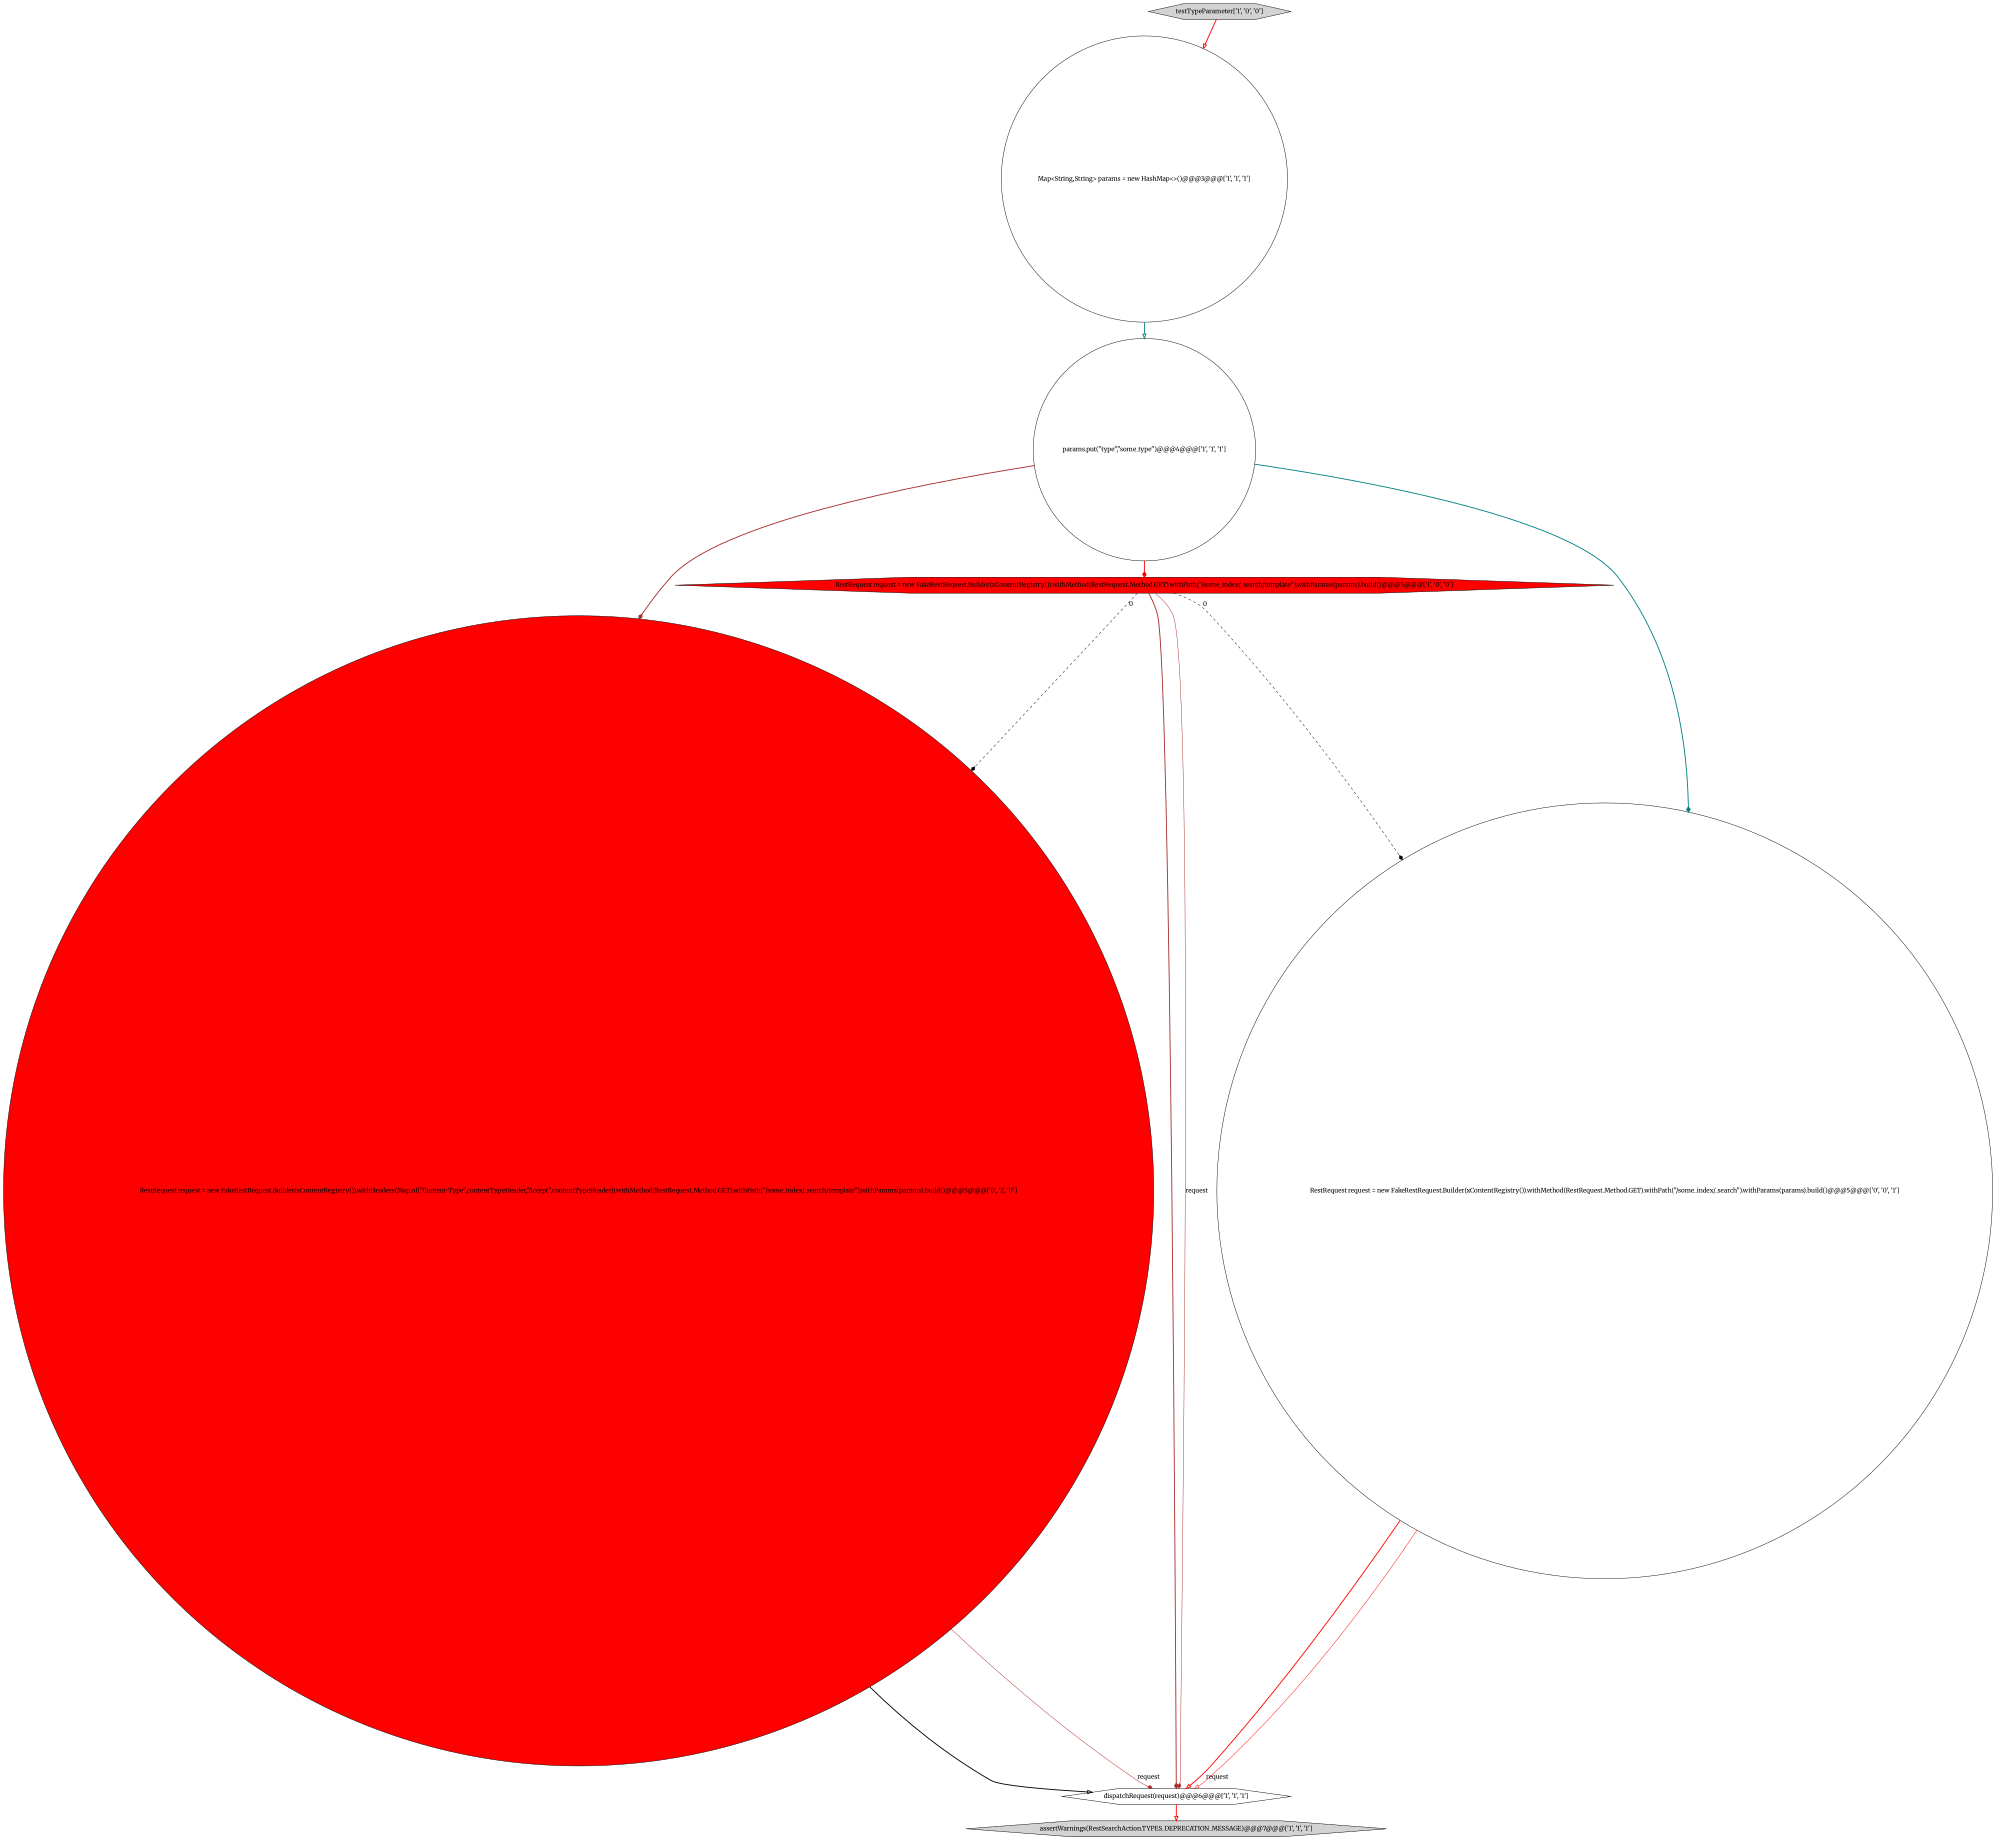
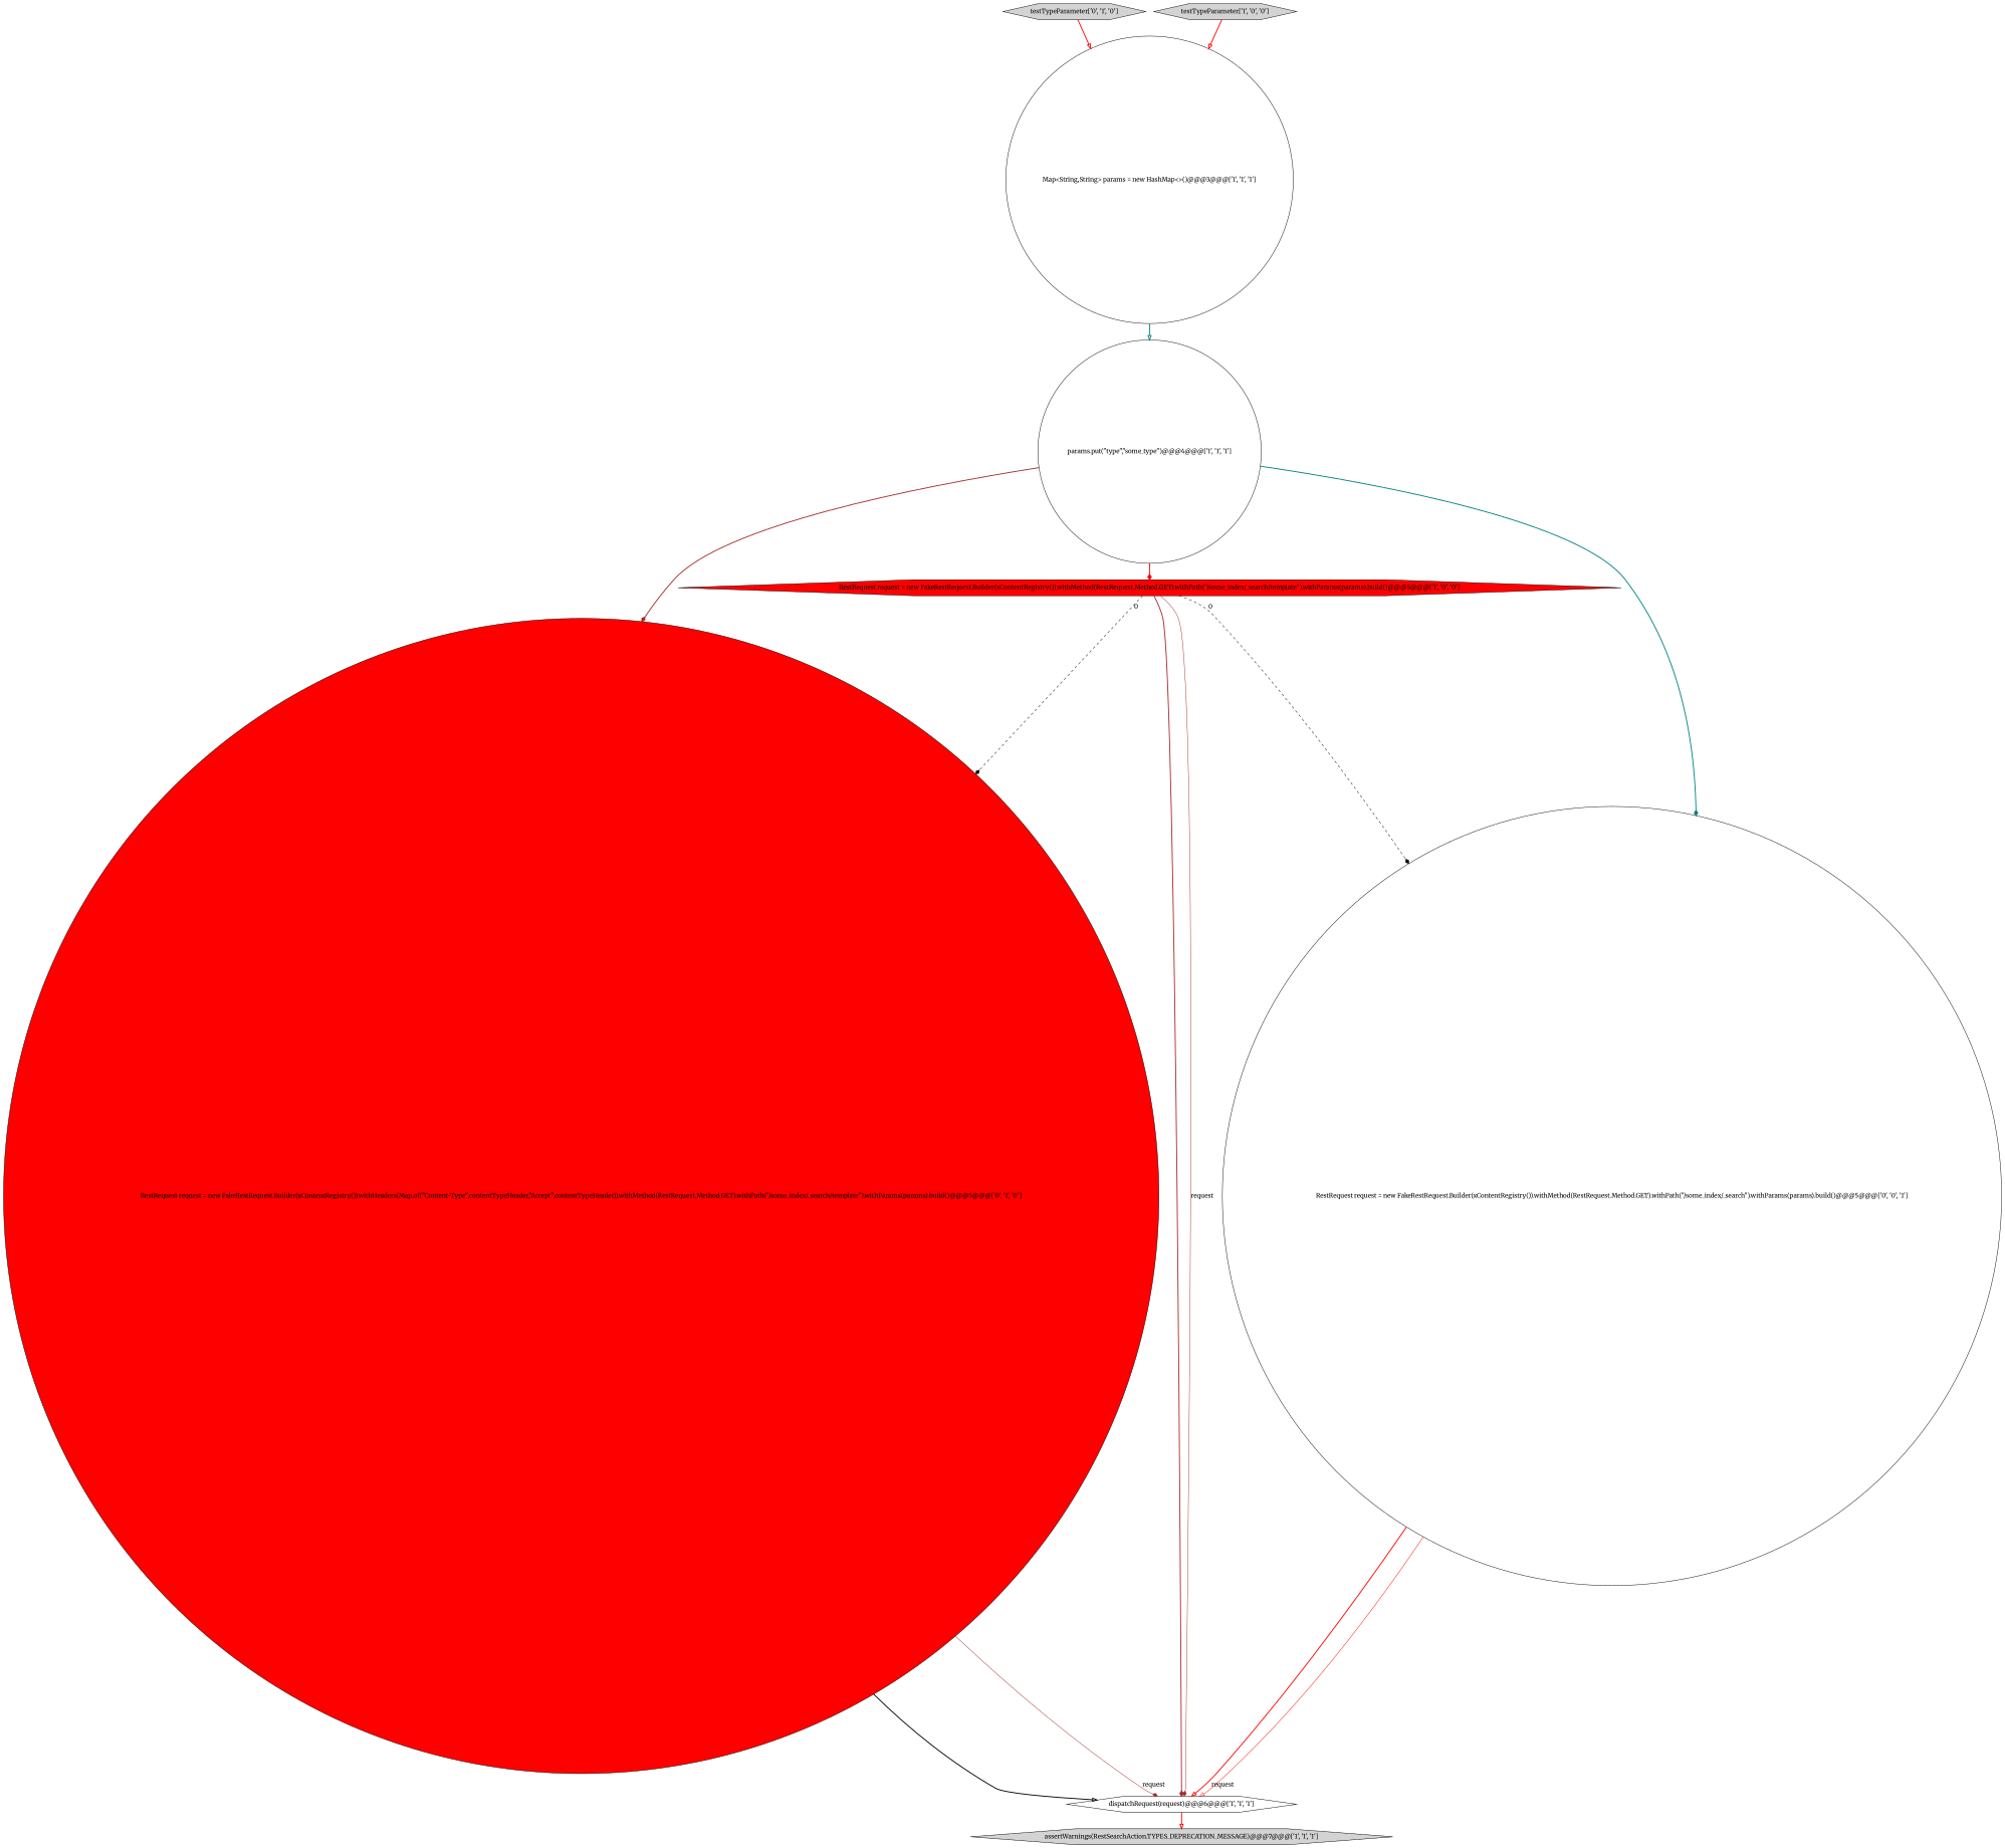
  digraph {
    fontname=Merriweather
    node [fillcolor=white fontname=Merriweather shape=hexagon style=filled]
    edge [arrowhead=diamond color=red fontname=Merriweather style=bold]
    n1 [fillcolor=red label="RestRequest request = new FakeRestRequest.Builder(xContentRegistry()).withHeaders(Map.of(\"Content-Type\",contentTypeHeader,\"Accept\",contentTypeHeader)).withMethod(RestRequest.Method.GET).withPath(\"/some_index/_search/template\").withParams(params).build()@@@5@@@['0', '1', '0']" shape=circle]
    n2 [label="dispatchRequest(request)@@@6@@@['1', '1', '1']"]
    n3 [fillcolor=lightgray label="assertWarnings(RestSearchAction.TYPES_DEPRECATION_MESSAGE)@@@7@@@['1', '1', '1']"]
    n4 [fillcolor=red label="RestRequest request = new FakeRestRequest.Builder(xContentRegistry()).withMethod(RestRequest.Method.GET).withPath(\"/some_index/_search/template\").withParams(params).build()@@@5@@@['1', '0', '0']"]
    n5 [label="RestRequest request = new FakeRestRequest.Builder(xContentRegistry()).withMethod(RestRequest.Method.GET).withPath(\"/some_index/_search\").withParams(params).build()@@@5@@@['0', '0', '1']" shape=circle]
    n6 [label="Map<String,String> params = new HashMap<>()@@@3@@@['1', '1', '1']" shape=circle]
    n7 [label="params.put(\"type\",\"some_type\")@@@4@@@['1', '1', '1']" shape=circle]
+   n8 [fillcolor=lightgray label="testTypeParameter['0', '1', '0']"]
    n9 [fillcolor=lightgray label="testTypeParameter['1', '0', '0']"]
    n1 -> n2 [arrowhead=onormal color=black]
    n1 -> n2 [color=brown label=request style=solid]
    n2 -> n3 [arrowhead=onormal]
    n4 -> n1 [color=black label=0 style=dashed]
    n4 -> n2 [color=brown]
    n4 -> n2 [color=brown label=request style=solid]
    n4 -> n5 [color=black label=0 style=dashed]
    n5 -> n2 [arrowhead=onormal]
    n5 -> n2 [arrowhead=onormal label=request style=solid]
    n6 -> n7 [arrowhead=onormal color=teal]
    n7 -> n1 [color=brown]
    n7 -> n4
    n7 -> n5 [color=teal]
+   n8 -> n6 [arrowhead=onormal]
    n9 -> n6 [arrowhead=onormal]
  }
